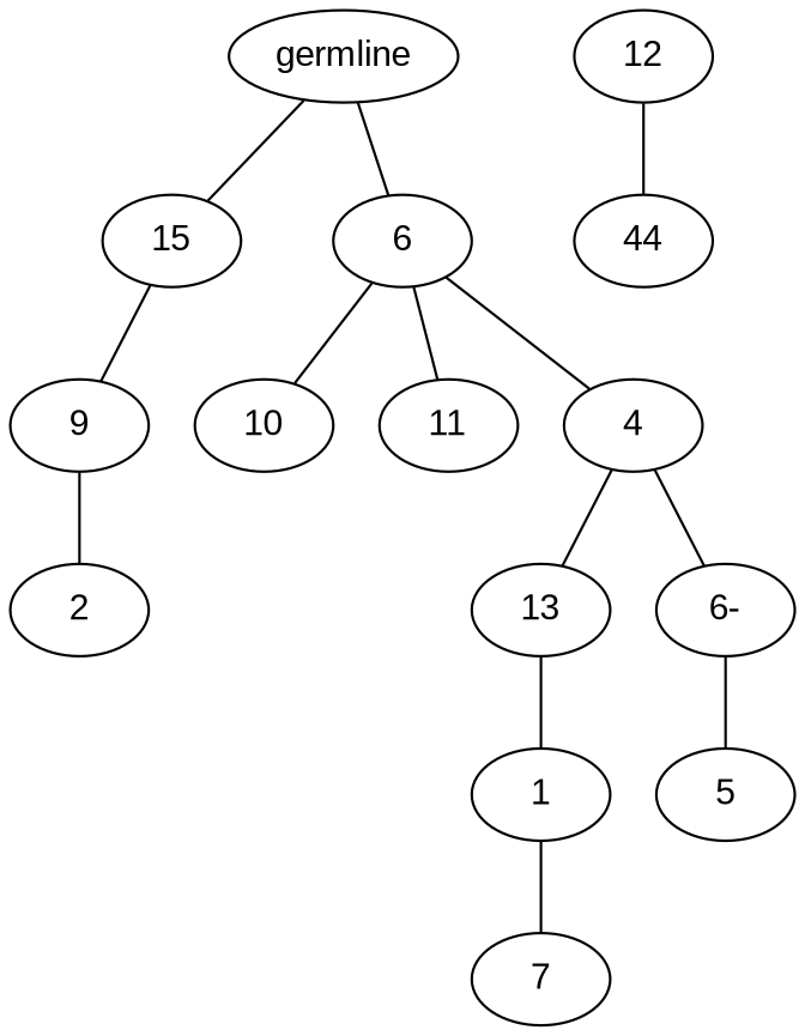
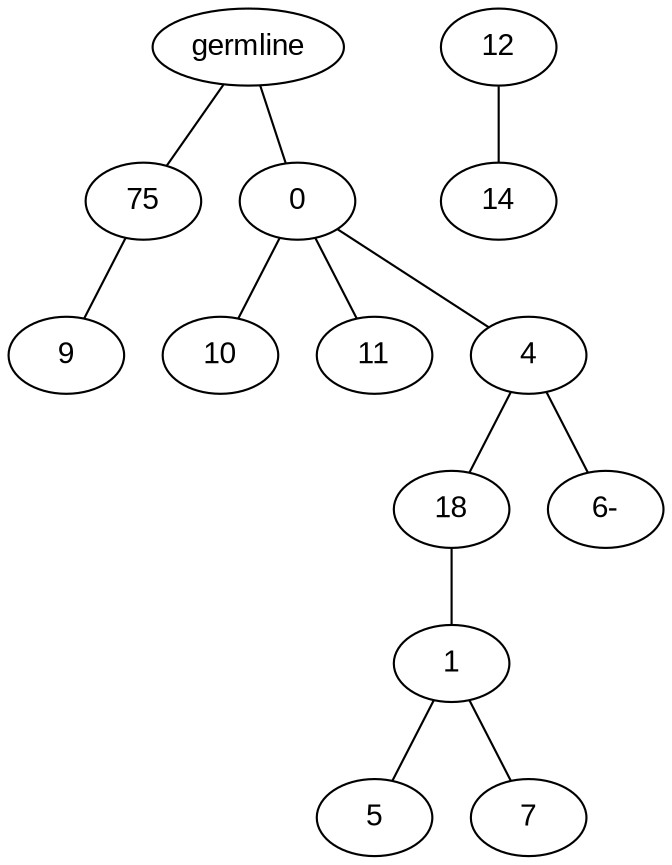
  graph {
    fontname="Liberation Sans"
    node [fontname="Liberation Sans"]
    edge [fontname="Liberation Sans"]
    n1 [label=germline]
-   n2 [label=15]
-   n3 [label=6]
+   n2 [label=75]
+   n3 [label=0]
    n4 [label=9]
    n5 [label=10]
    n6 [label=11]
    n7 [label=4]
-   n8 [label=2]
    n9 [label=12]
-   n10 [label=44]
-   n11 [label=13]
+   n10 [label=14]
+   n11 [label=18]
    n12 [label="6-"]
    n13 [label=1]
    n14 [label=5]
    n15 [label=7]
    n1 -- n2
    n1 -- n3
    n2 -- n4
    n3 -- n5
    n3 -- n6
    n3 -- n7
-   n4 -- n8
    n7 -- n11
    n7 -- n12
    n9 -- n10
    n11 -- n13
-   n12 -- n14
+   n13 -- n14
    n13 -- n15
  }
